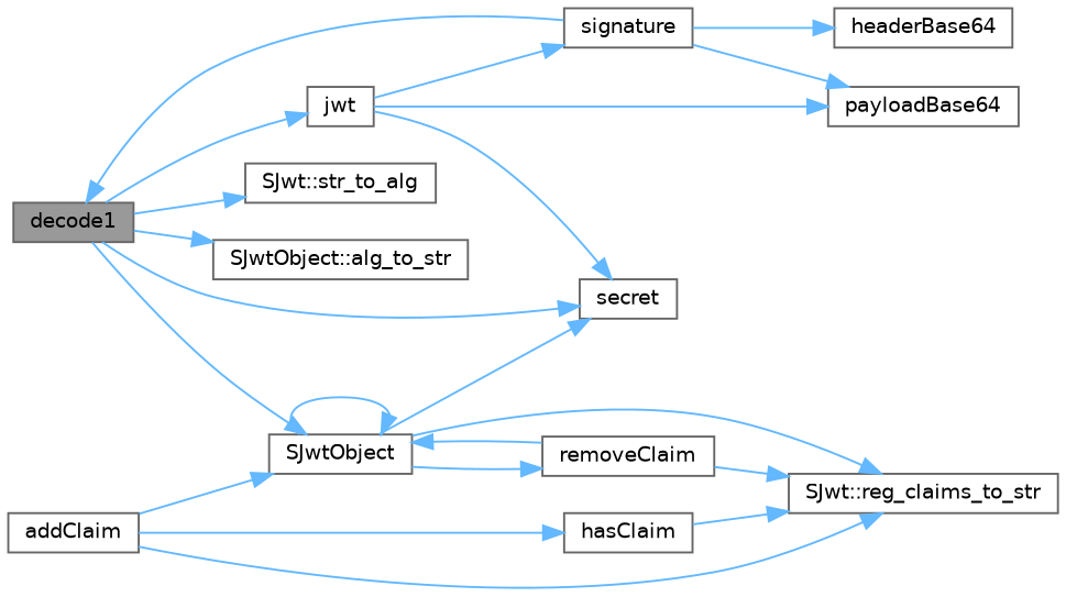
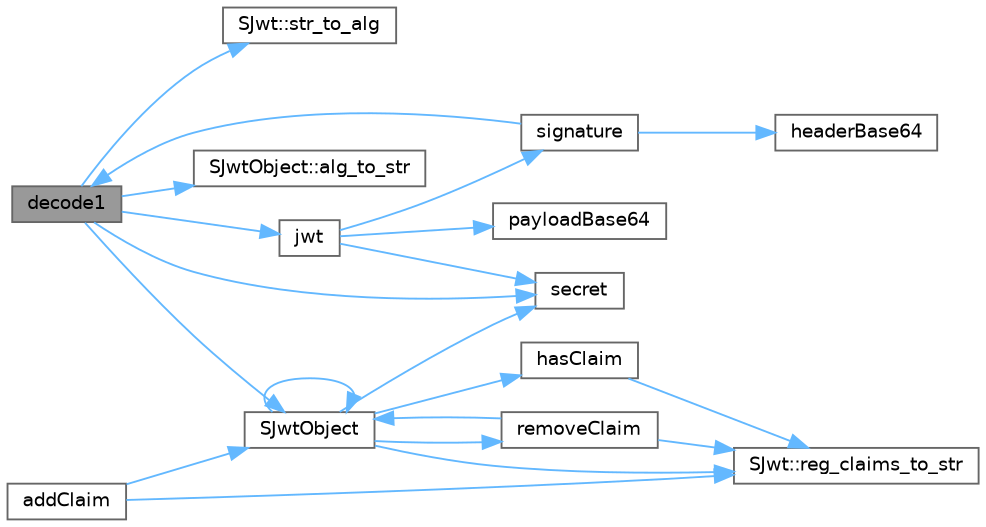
  digraph {
    rankdir=LR
    node [color=grey40 fillcolor=white fontname=Helvetica fontsize=10 shape=box style=filled]
    edge [color=steelblue1 fontname=Helvetica fontsize=10 labelfontname=Helvetica labelfontsize=10 style=solid]
    n1 [color=gray40 fillcolor=grey60 fontcolor=black height=0.2 label=decode1 width=0.4]
    n2 [height=0.2 label="SJwtObject::alg_to_str" width=0.4]
    n3 [height=0.2 label=jwt width=0.4]
    n4 [height=0.2 label=secret width=0.4]
    n5 [height=0.2 label=SJwtObject width=0.4]
    n6 [height=0.2 label="SJwt::str_to_alg" width=0.4]
    n7 [height=0.2 label=signature width=0.4]
    n8 [height=0.2 label=payloadBase64 width=0.4]
    n9 [height=0.2 label=headerBase64 width=0.4]
    n10 [height=0.2 label=hasClaim width=0.4]
    n11 [height=0.2 label=removeClaim width=0.4]
    n12 [height=0.2 label="SJwt::reg_claims_to_str" width=0.4]
    n13 [height=0.2 label=addClaim width=0.4]
    n1 -> n2
    n1 -> n3
    n1 -> n4
    n1 -> n5
    n1 -> n6
    n3 -> n4
    n3 -> n7
    n3 -> n8
    n5 -> n4
    n5 -> n5
-   n13 -> n10
+   n5 -> n10
    n5 -> n11
    n5 -> n12
    n7 -> n1
-   n7 -> n8
    n7 -> n9
    n10 -> n12
    n11 -> n5
    n11 -> n12
    n13 -> n5
    n13 -> n12
  }
